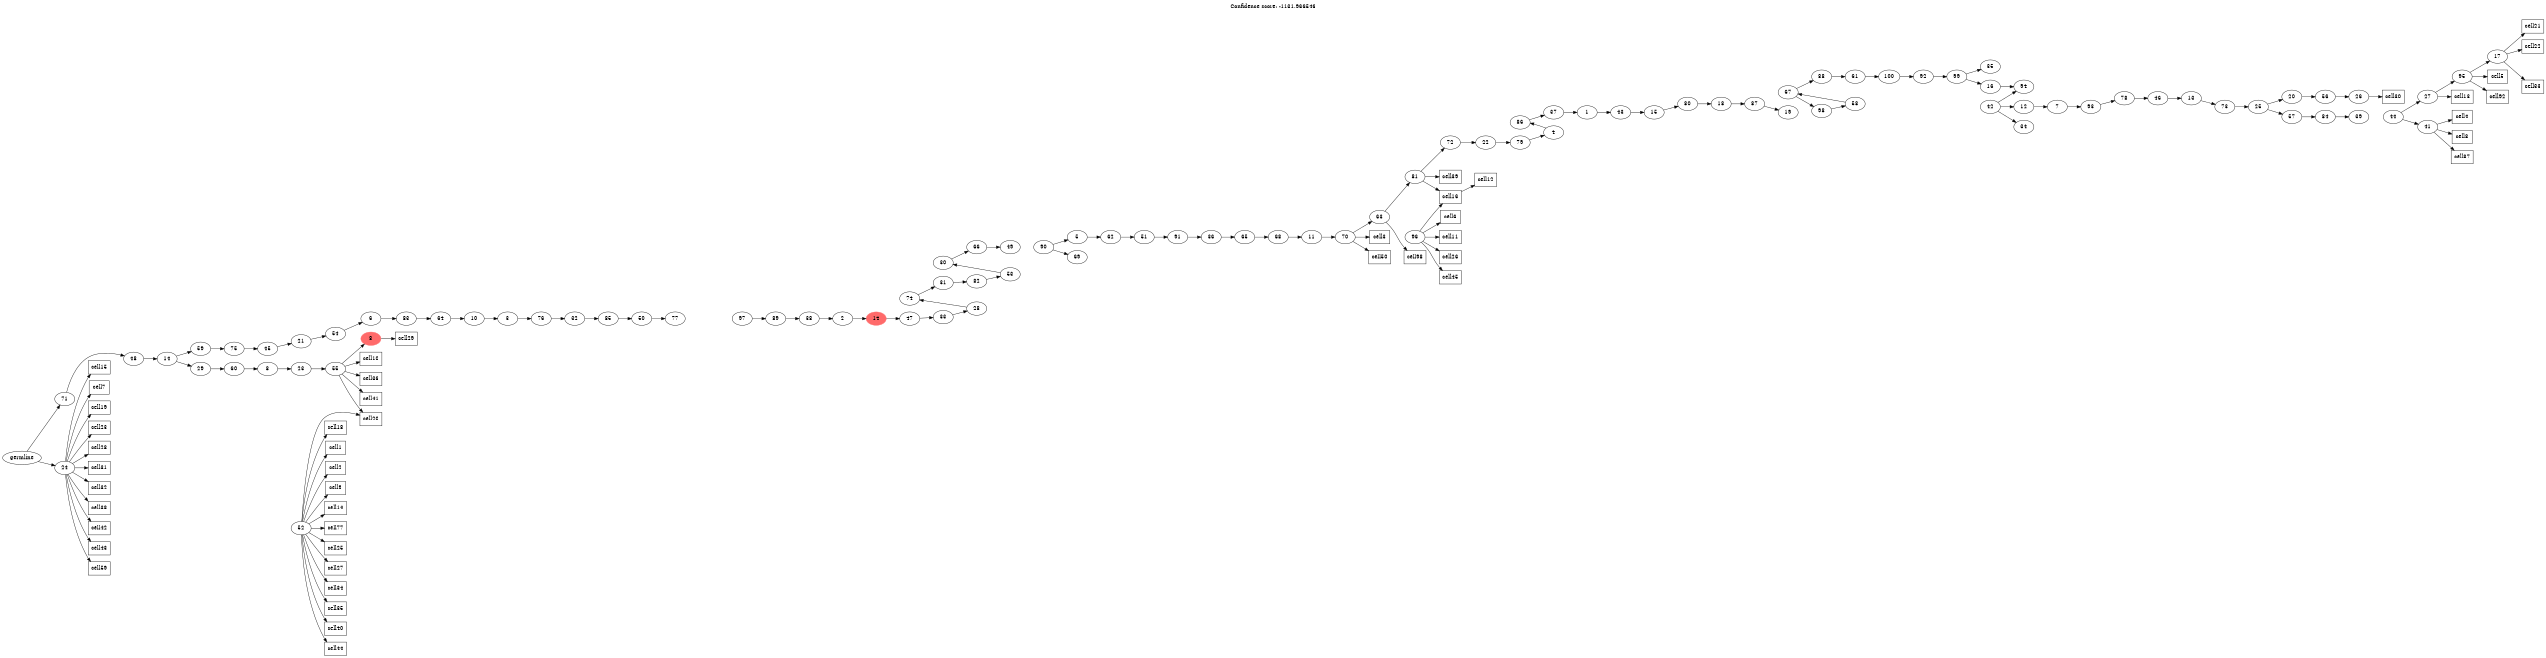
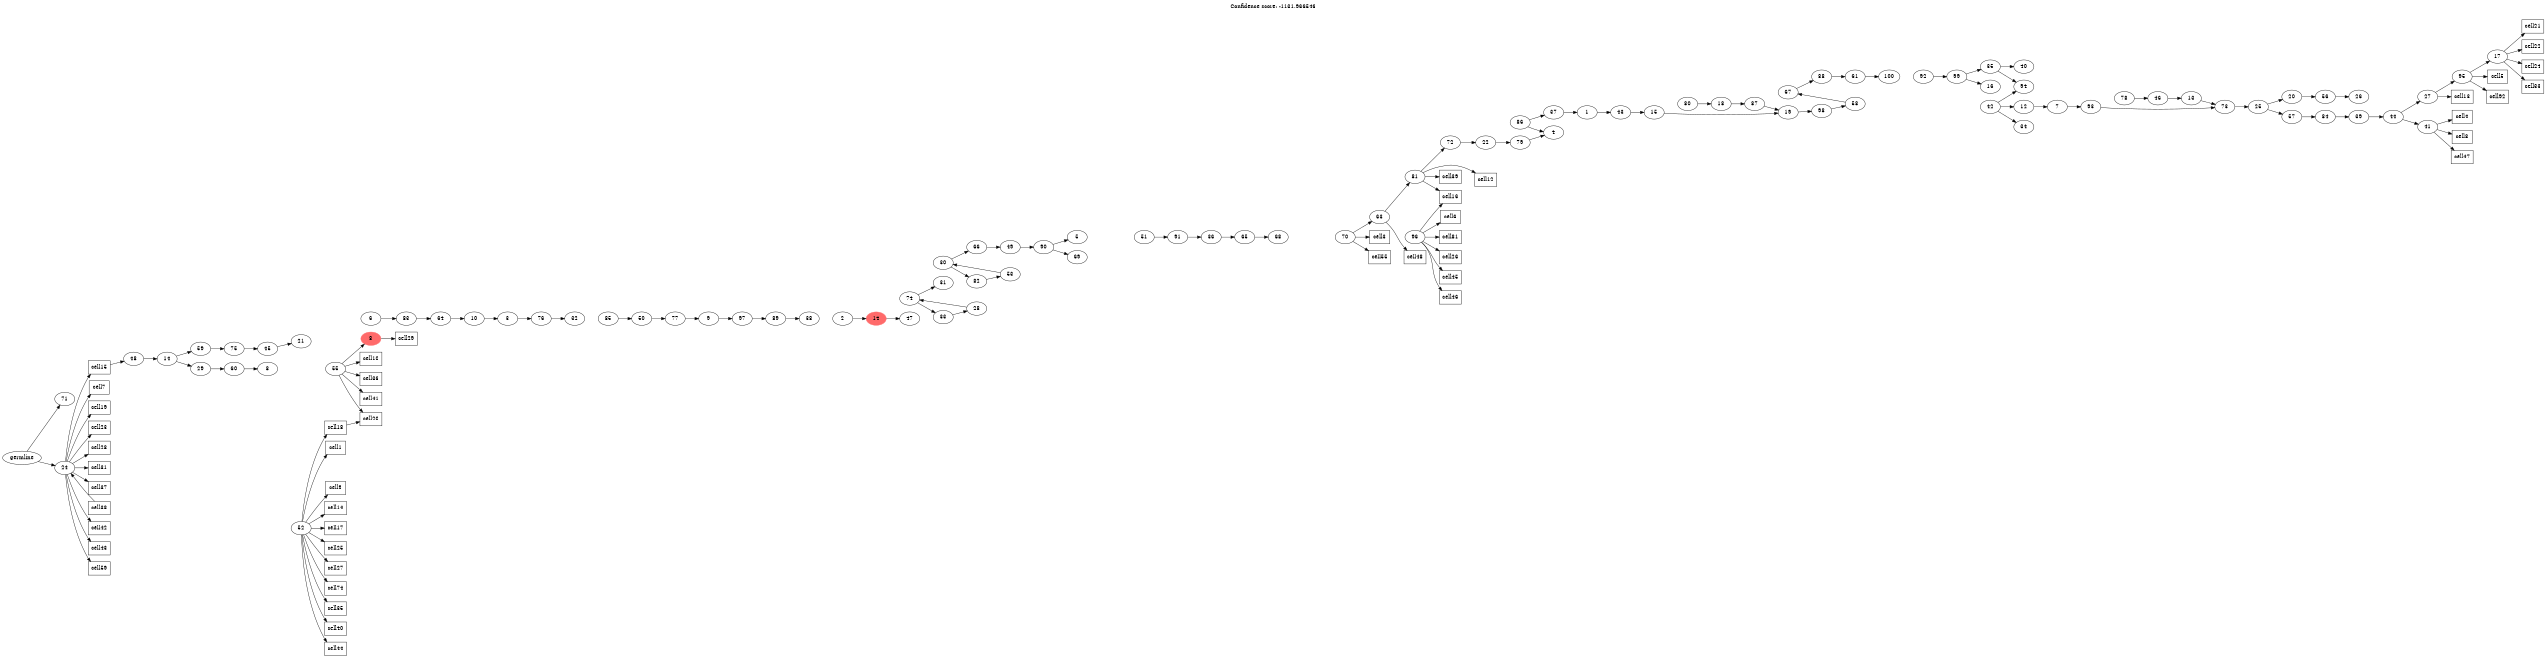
  digraph {
    label="Confidence score: -1131.966546"
    labelloc=t
    rankdir=LR
    n1 [label=35]
+   n2 [label=40]
    n3 [label=56]
    n4 [label=26]
-   cell30 [shape=box]
    n6 [label=20]
    n7 [label=95]
    n8 [label=17]
    cell5 [shape=box]
    n10 [label=cell92 shape=box]
    cell21 [shape=box]
    cell22 [shape=box]
+   cell24 [shape=box]
    cell33 [shape=box]
    n15 [label=27]
    cell13 [shape=box]
    n17 [label=44]
    n18 [label=41]
    cell4 [shape=box]
    cell8 [shape=box]
-   cell47 [shape=box label=cell87]
+   cell47 [shape=box]
    n22 [label=39]
    n23 [label=84]
    n24 [label=57]
    n25 [label=25]
    n26 [label=73]
    n27 [label=13]
    n28 [label=46]
    n29 [label=78]
    n30 [label=93]
    n31 [label=7]
    n32 [label=12]
    n33 [label=42]
    n34 [label=34]
    n35 [label=94]
    n36 [label=16]
    n37 [label=99]
    n38 [label=92]
    n39 [label=100]
    n40 [label=61]
    n41 [label=88]
    n42 [label=67]
    n43 [label=58]
    n44 [label=98]
    n45 [label=19]
    n46 [label=87]
    n47 [label=18]
    n48 [label=80]
    n49 [label=15]
    n50 [label=43]
    n51 [label=1]
    n52 [label=37]
    n53 [label=86]
    n54 [label=4]
    n55 [label=79]
    n56 [label=22]
    n57 [label=72]
    n58 [label=81]
    cell12 [shape=box]
    cell39 [shape=box]
    cell16 [shape=box]
    n62 [label=96]
    cell6 [shape=box]
-   cell11 [shape=box]
+   cell11 [shape=box label=cell81]
    cell26 [shape=box]
    cell45 [shape=box]
+   cell46 [shape=box]
    n68 [label=63]
-   cell48 [shape=box label=cell98]
+   cell48 [shape=box]
    n70 [label=70]
    cell3 [shape=box]
-   cell50 [shape=box]
-   n73 [label=11]
+   cell50 [shape=box label=cell55]
    n74 [label=68]
    n75 [label=65]
    n76 [label=36]
    n77 [label=91]
    n78 [label=51]
-   n79 [label=62]
    n80 [label=5]
    n81 [label=90]
    n82 [label=69]
    n83 [label=49]
    n84 [label=66]
    n85 [label=30]
    n86 [label=53]
    n87 [label=82]
    n88 [label=31]
    n89 [label=74]
    n90 [label=28]
    n91 [label=33]
    n92 [label=47]
    n93 [color=indianred1 label=14 style=filled]
    n94 [label=2]
    n95 [label=38]
    n96 [label=89]
    n97 [label=97]
+   n98 [label=9]
    n99 [label=77]
    n100 [label=50]
    n101 [label=85]
    n102 [label=32]
    n103 [label=76]
    n104 [label=3]
    n105 [label=10]
    n106 [label=64]
    n107 [label=83]
    n108 [label=6]
-   n109 [label=54]
    n110 [label=21]
    n111 [label=45]
    n112 [label=75]
    n113 [label=59]
    n114 [label=55]
    n115 [color=indianred1 label=8 style=filled]
    cell10 [shape=box]
    cell36 [shape=box]
    cell41 [shape=box]
    cell20 [shape=box]
    n120 [label=52]
    cell1 [shape=box]
-   cell2 [shape=box]
    cell9 [shape=box]
    cell14 [shape=box]
-   cell17 [shape=box label=cell77]
+   cell17 [shape=box]
    cell18 [shape=box]
    cell25 [shape=box]
    cell27 [shape=box]
-   cell34 [shape=box]
+   cell34 [shape=box label=cell74]
    cell35 [shape=box]
    cell40 [shape=box]
    cell44 [shape=box]
    cell29 [shape=box]
-   n134 [label=23]
    n135 [label=8]
    n136 [label=60]
    n137 [label=29]
    n138 [label=14]
    n139 [label=48]
    n140 [label=71]
    n141 [label=germline]
    n142 [label=24]
    cell7 [shape=box]
    cell15 [shape=box]
    cell19 [shape=box]
    cell23 [shape=box]
    cell28 [shape=box]
    cell31 [shape=box]
-   cell37 [shape=box label=cell32]
+   cell37 [shape=box]
    cell38 [shape=box]
    cell42 [shape=box]
    cell43 [shape=box]
    n153 [label=cell59 shape=box]
+   n1 -> n2
    n3 -> n4
-   n4 -> cell30
    n6 -> n3
    n7 -> n8
    n7 -> cell5
    n7 -> n10
    n8 -> cell21
    n8 -> cell22
+   n8 -> cell24
    n8 -> cell33
    n15 -> n7
    n15 -> cell13
    n17 -> n15
    n17 -> n18
    n18 -> cell4
    n18 -> cell8
    n18 -> cell47
+   n22 -> n17
    n23 -> n22
    n24 -> n23
    n25 -> n6
    n25 -> n24
    n26 -> n25
    n27 -> n26
    n28 -> n27
    n29 -> n28
-   n30 -> n29
+   n30 -> n26
    n31 -> n30
    n32 -> n31
    n33 -> n32
    n33 -> n34
    n33 -> n35
-   n36 -> n35
+   n1 -> n35
    n37 -> n1
    n37 -> n36
    n38 -> n37
-   n39 -> n38
    n40 -> n39
    n41 -> n40
    n42 -> n41
    n43 -> n42
    n44 -> n43
-   n42 -> n44
+   n45 -> n44
    n46 -> n45
    n47 -> n46
    n48 -> n47
-   n49 -> n48
+   n49 -> n45
    n50 -> n49
    n51 -> n50
    n52 -> n51
    n53 -> n52
-   n54 -> n53
+   n53 -> n54
    n55 -> n54
    n56 -> n55
    n57 -> n56
    n58 -> n57
-   cell16 -> cell12
+   n58 -> cell12
    n58 -> cell39
    n58 -> cell16
    n62 -> cell16
    n62 -> cell6
    n62 -> cell11
    n62 -> cell26
    n62 -> cell45
+   n62 -> cell46
    n68 -> n58
    n68 -> cell48
    n70 -> n68
    n70 -> cell3
    n70 -> cell50
-   n73 -> n70
-   n74 -> n73
    n75 -> n74
    n76 -> n75
    n77 -> n76
    n78 -> n77
-   n79 -> n78
-   n80 -> n79
    n81 -> n80
    n81 -> n82
+   n83 -> n81
    n84 -> n83
    n85 -> n84
    n86 -> n85
    n87 -> n86
-   n88 -> n87
+   n85 -> n87
    n89 -> n88
    n90 -> n89
    n91 -> n90
-   n92 -> n91
+   n89 -> n91
    n93 -> n92
    n94 -> n93
-   n95 -> n94
    n96 -> n95
    n97 -> n96
+   n98 -> n97
+   n99 -> n98
    n100 -> n99
    n101 -> n100
-   n102 -> n101
    n103 -> n102
    n104 -> n103
    n105 -> n104
    n106 -> n105
    n107 -> n106
    n108 -> n107
-   n109 -> n108
-   n110 -> n109
    n111 -> n110
    n112 -> n111
    n113 -> n112
    n114 -> n115
    n114 -> cell10
    n114 -> cell36
    n114 -> cell41
    n114 -> cell20
    n115 -> cell29
-   n120 -> cell20
+   cell18 -> cell20
    n120 -> cell1
-   n120 -> cell2
    n120 -> cell9
    n120 -> cell14
    n120 -> cell17
    n120 -> cell18
    n120 -> cell25
    n120 -> cell27
    n120 -> cell34
    n120 -> cell35
    n120 -> cell40
    n120 -> cell44
-   n134 -> n114
-   n135 -> n134
    n136 -> n135
    n137 -> n136
    n138 -> n113
    n138 -> n137
    n139 -> n138
-   n140 -> n139
+   cell15 -> n139
    n141 -> n140
    n141 -> n142
    n142 -> cell7
    n142 -> cell15
    n142 -> cell19
    n142 -> cell23
    n142 -> cell28
    n142 -> cell31
    n142 -> cell37
-   n142 -> cell38
+   cell38 -> n142
    n142 -> cell42
    n142 -> cell43
    n142 -> n153
  }
